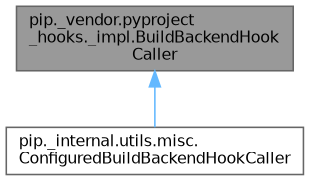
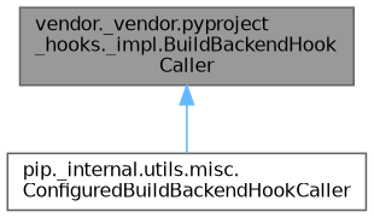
  digraph {
    node [color=gray40 fontname=Helvetica fontsize=10 shape=box style=filled]
-   n1 [fillcolor=grey60 fontcolor=black height=0.2 label="pip._vendor.pyproject\l_hooks._impl.BuildBackendHook\lCaller" width=0.4]
+   n1 [fillcolor=grey60 fontcolor=black height=0.2 label="vendor._vendor.pyproject\l_hooks._impl.BuildBackendHook\lCaller" width=0.4]
    n2 [fillcolor=white height=0.2 label="pip._internal.utils.misc.\lConfiguredBuildBackendHookCaller" width=0.4]
    n1 -> n2 [color=steelblue1 dir=back fontname=Helvetica fontsize=10 labelfontname=Helvetica labelfontsize=10 style=solid]
  }
